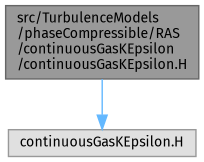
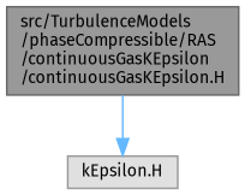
  digraph {
    fontname="Fira Sans"
    node [fontname="Fira Sans" fontsize=10 shape=box style=filled]
    n1 [color=gray40 fillcolor=grey60 fontcolor=black height=0.2 label="src/TurbulenceModels\l/phaseCompressible/RAS\l/continuousGasKEpsilon\l/continuousGasKEpsilon.H" width=0.4]
-   n2 [color=grey60 fillcolor="#E0E0E0" height=0.2 label="continuousGasKEpsilon.H" width=0.4]
+   n2 [color=grey60 fillcolor="#E0E0E0" height=0.2 label="kEpsilon.H" width=0.4]
    n1 -> n2 [color=steelblue1 fontname="Fira Sans" fontsize=10 labelfontname=Helvetica labelfontsize=10 style=solid]
  }
